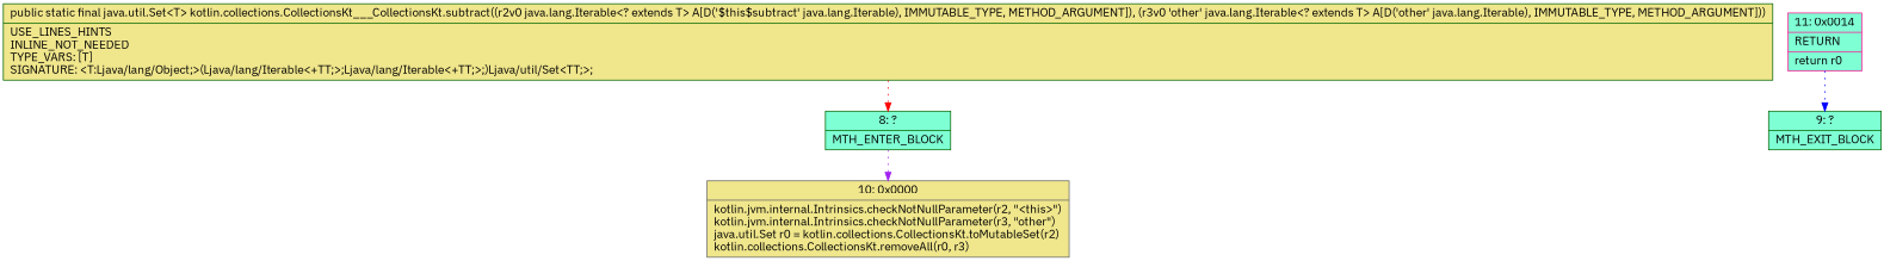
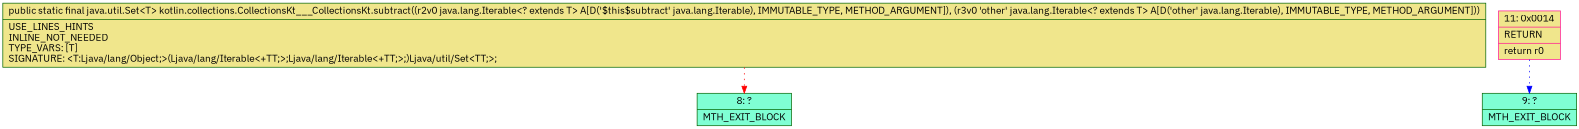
  digraph {
    fontname="IBM Plex Sans"
    node [color=darkgreen fillcolor=aquamarine fontname="IBM Plex Sans" shape=record style=filled]
    edge [fontname="IBM Plex Sans" style=dotted]
-   n1 [label="{8\:\ ?|MTH_ENTER_BLOCK\l}"]
-   n2 [color=gray40 fillcolor=khaki label="{10\:\ 0x0000|kotlin.jvm.internal.Intrinsics.checkNotNullParameter(r2, \"\<this\>\")\lkotlin.jvm.internal.Intrinsics.checkNotNullParameter(r3, \"other\")\ljava.util.Set r0 = kotlin.collections.CollectionsKt.toMutableSet(r2)\lkotlin.collections.CollectionsKt.removeAll(r0, r3)\l}"]
-   n3 [color=deeppink label="{11\:\ 0x0014|RETURN\l|return r0\l}"]
+   n1 [label="{8\:\ ?|MTH_EXIT_BLOCK\l}"]
+   n3 [color=deeppink fillcolor=khaki label="{11\:\ 0x0014|RETURN\l|return r0\l}"]
    n4 [label="{9\:\ ?|MTH_EXIT_BLOCK\l}"]
    n5 [fillcolor=khaki label="{public static final java.util.Set\<T\> kotlin.collections.CollectionsKt___CollectionsKt.subtract((r2v0 java.lang.Iterable\<? extends T\> A[D('$this$subtract' java.lang.Iterable), IMMUTABLE_TYPE, METHOD_ARGUMENT]), (r3v0 'other' java.lang.Iterable\<? extends T\> A[D('other' java.lang.Iterable), IMMUTABLE_TYPE, METHOD_ARGUMENT]))  | USE_LINES_HINTS\lINLINE_NOT_NEEDED\lTYPE_VARS: [T]\lSIGNATURE: \<T:Ljava\/lang\/Object;\>(Ljava\/lang\/Iterable\<+TT;\>;Ljava\/lang\/Iterable\<+TT;\>;)Ljava\/util\/Set\<TT;\>;\l}"]
-   n1 -> n2 [color=purple]
    n3 -> n4 [color=blue]
    n5 -> n1 [color=red]
  }
